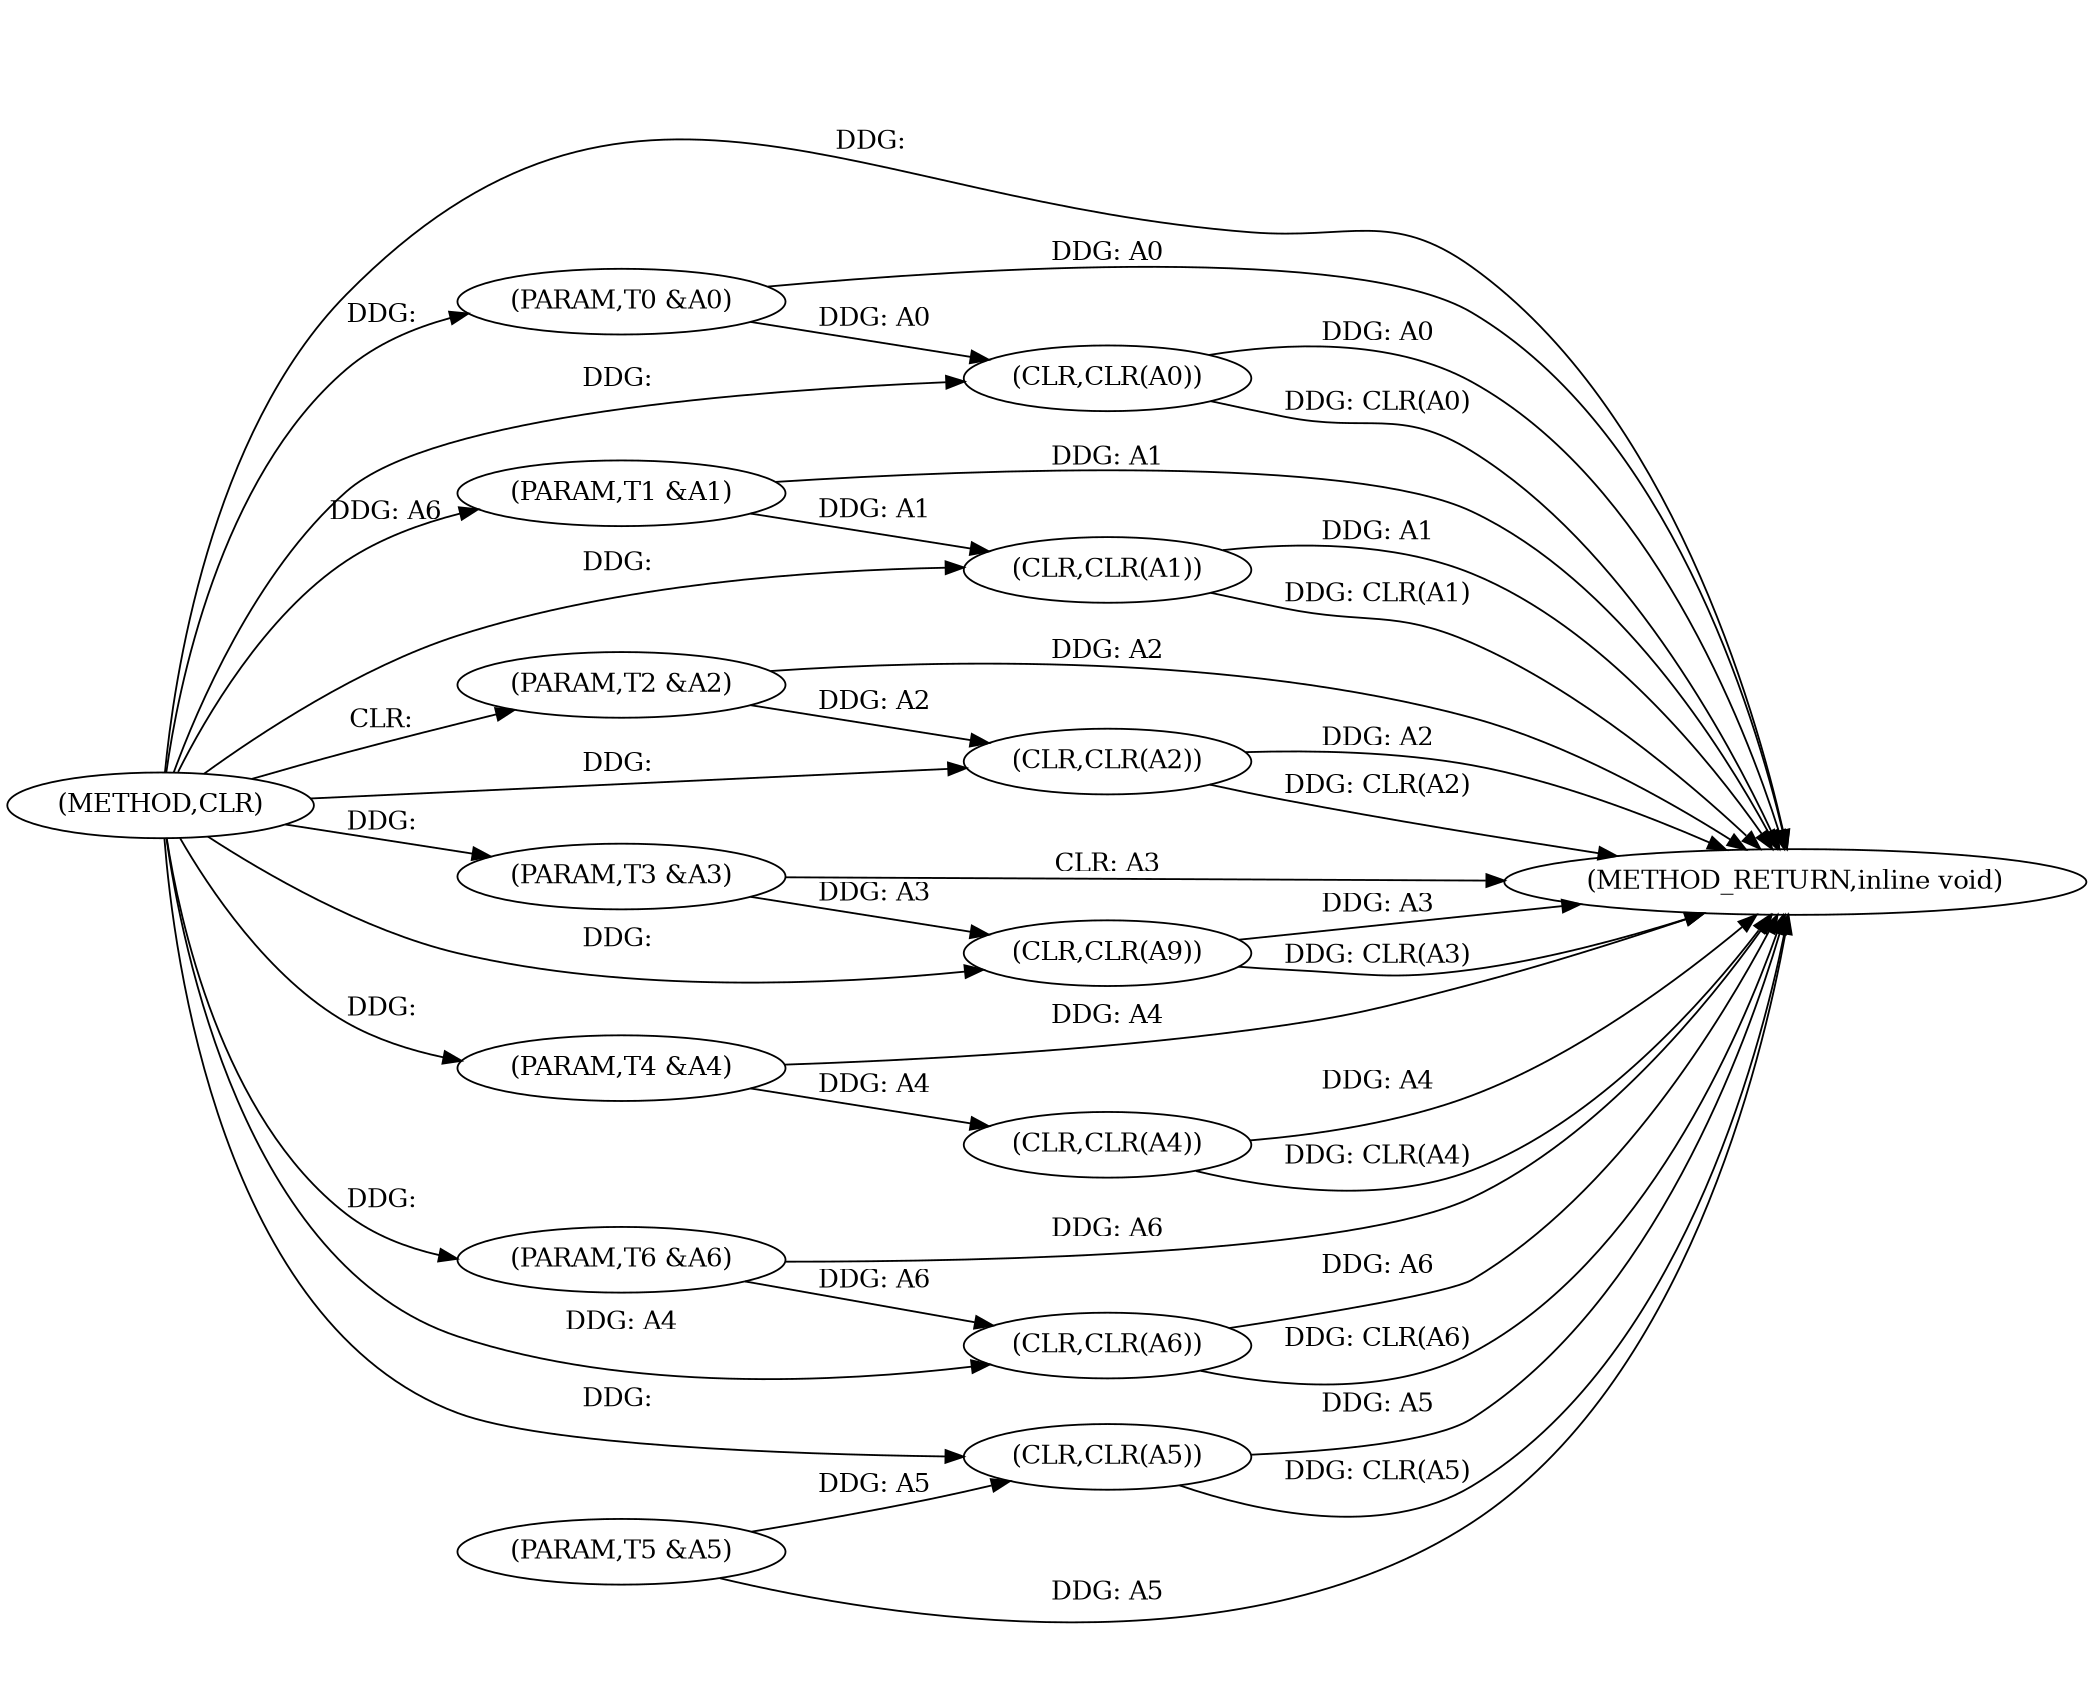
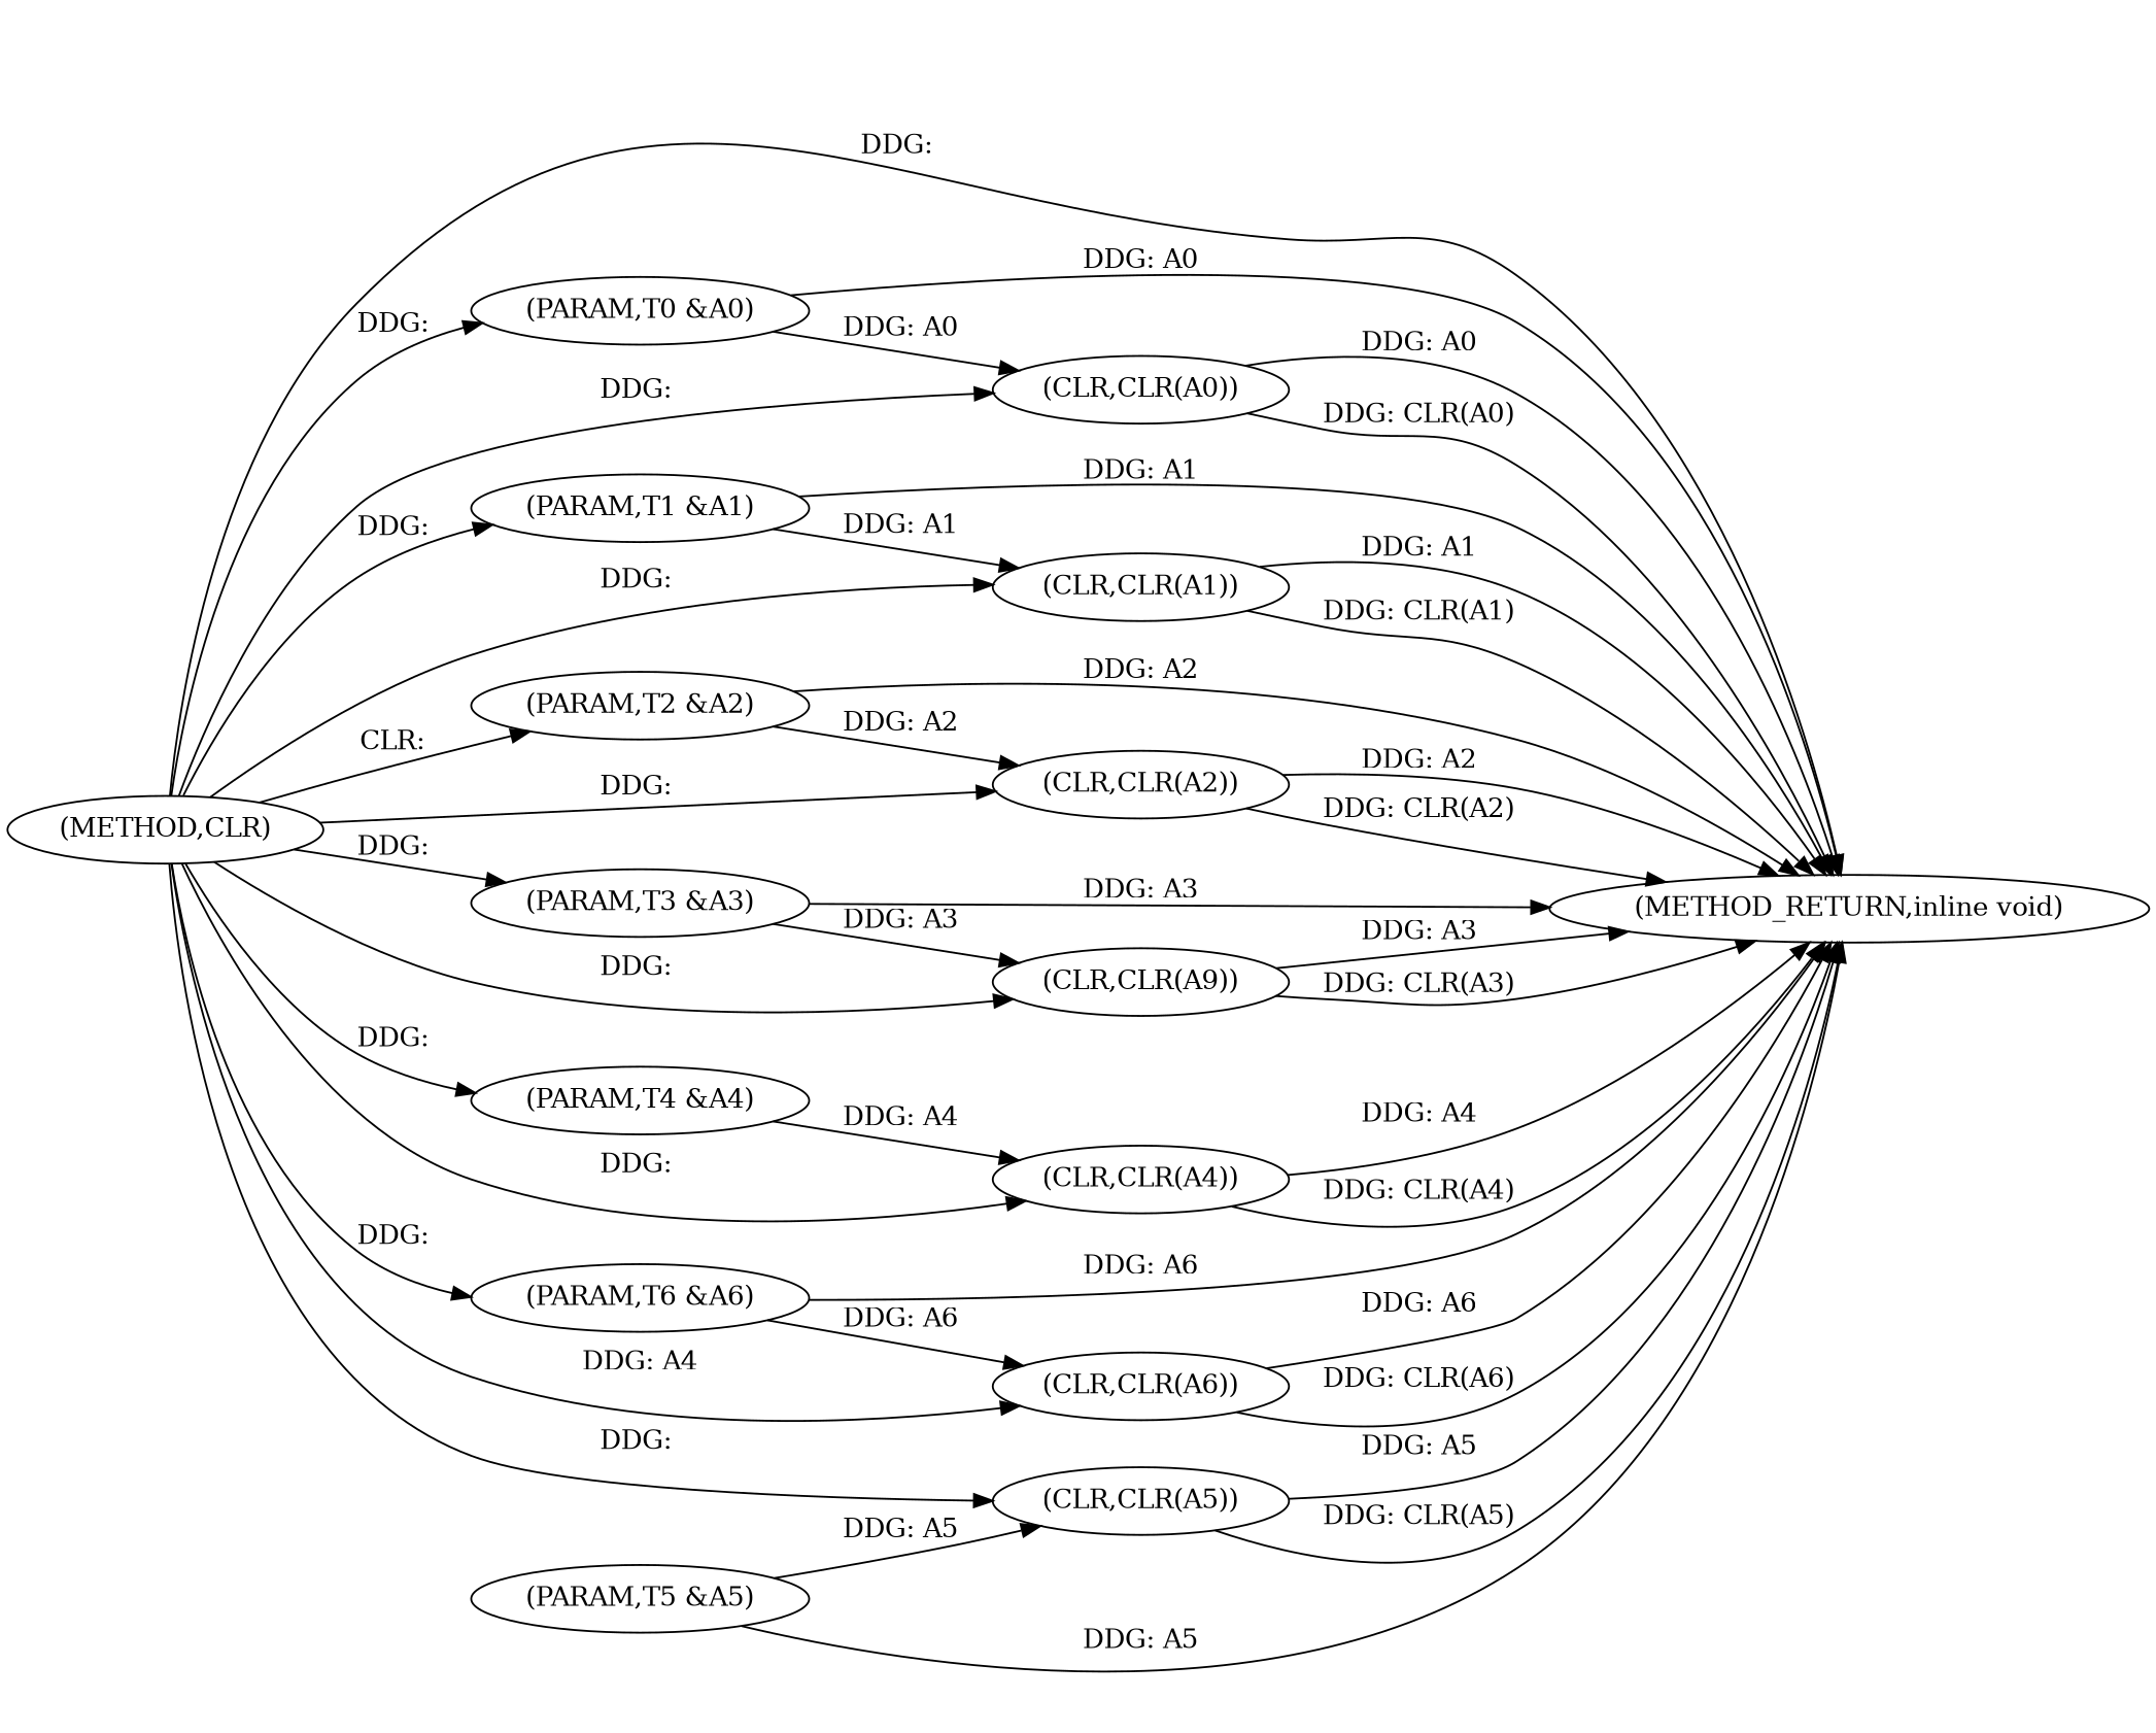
  digraph {
    fontname="DejaVu Serif"
    rankdir=LR
    node [fontname="DejaVu Serif"]
    edge [fontname="DejaVu Serif"]
    n1 [label="(METHOD,CLR)"]
    n2 [label="(PARAM,T0 &A0)"]
    n3 [label="(PARAM,T1 &A1)"]
    n4 [label="(PARAM,T2 &A2)"]
    n5 [label="(PARAM,T3 &A3)"]
    n6 [label="(PARAM,T4 &A4)"]
    n7 [label="(PARAM,T6 &A6)"]
    n8 [label="(CLR,CLR(A0))"]
    n9 [label="(CLR,CLR(A1))"]
    n10 [label="(CLR,CLR(A2))"]
    n11 [label="(CLR,CLR(A9))"]
    n12 [label="(CLR,CLR(A4))"]
    n13 [label="(CLR,CLR(A5))"]
    n14 [label="(CLR,CLR(A6))"]
    n15 [label="(METHOD_RETURN,inline void)"]
    n16 [label="(PARAM,T5 &A5)"]
    n1 -> n2 [label="DDG: "]
-   n1 -> n3 [label="DDG: A6"]
+   n1 -> n3 [label="DDG: "]
    n1 -> n4 [label="CLR: "]
    n1 -> n5 [label="DDG: "]
    n1 -> n6 [label="DDG: "]
    n1 -> n7 [label="DDG: "]
    n1 -> n8 [label="DDG: "]
    n1 -> n9 [label="DDG: "]
    n1 -> n10 [label="DDG: "]
    n1 -> n11 [label="DDG: "]
+   n1 -> n12 [label="DDG: "]
    n1 -> n13 [label="DDG: "]
    n1 -> n14 [label="DDG: A4"]
    n1 -> n15 [label="DDG: "]
    n2 -> n8 [label="DDG: A0"]
    n2 -> n15 [label="DDG: A0"]
    n3 -> n9 [label="DDG: A1"]
    n3 -> n15 [label="DDG: A1"]
    n4 -> n10 [label="DDG: A2"]
    n4 -> n15 [label="DDG: A2"]
    n5 -> n11 [label="DDG: A3"]
-   n5 -> n15 [label="CLR: A3"]
+   n5 -> n15 [label="DDG: A3"]
    n6 -> n12 [label="DDG: A4"]
-   n6 -> n15 [label="DDG: A4"]
    n7 -> n14 [label="DDG: A6"]
    n7 -> n15 [label="DDG: A6"]
    n8 -> n15 [label="DDG: A0"]
    n8 -> n15 [label="DDG: CLR(A0)"]
    n9 -> n15 [label="DDG: A1"]
    n9 -> n15 [label="DDG: CLR(A1)"]
    n10 -> n15 [label="DDG: A2"]
    n10 -> n15 [label="DDG: CLR(A2)"]
    n11 -> n15 [label="DDG: A3"]
    n11 -> n15 [label="DDG: CLR(A3)"]
    n12 -> n15 [label="DDG: A4"]
    n12 -> n15 [label="DDG: CLR(A4)"]
    n13 -> n15 [label="DDG: A5"]
    n13 -> n15 [label="DDG: CLR(A5)"]
    n14 -> n15 [label="DDG: A6"]
    n14 -> n15 [label="DDG: CLR(A6)"]
    n16 -> n13 [label="DDG: A5"]
    n16 -> n15 [label="DDG: A5"]
  }
